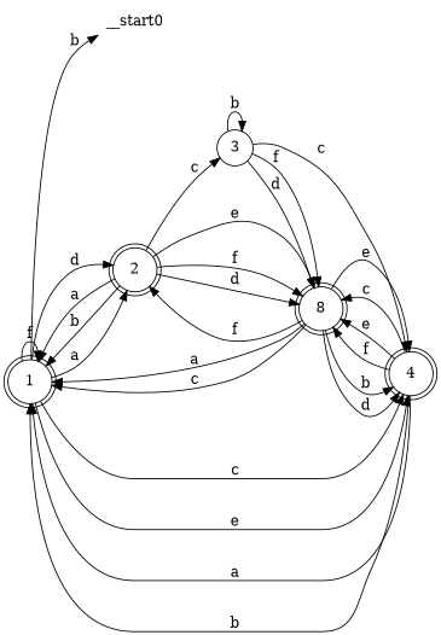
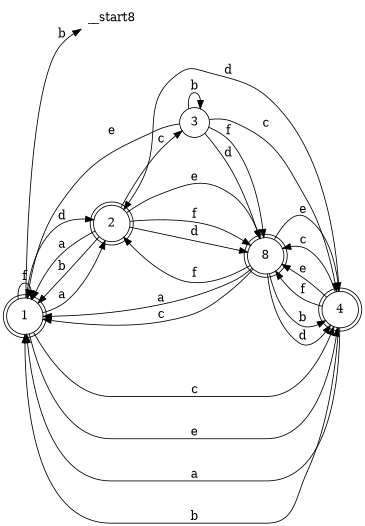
  digraph {
    rankdir=LR
    node [shape=doublecircle color=black fillcolor=white style="rounded,filled"]
-   __start0 [shape=none color="" fillcolor="" style=""]
+   __start0 [shape=none label=__start8 color="" fillcolor="" style=""]
    n2 [label=8]
    n3 [label=1]
    n4 [label=2]
    n5 [label=4]
    n6 [label=3 shape=circle style=filled]
    n2 -> n3 [label=a]
    n2 -> n3 [label=c]
    n2 -> n4 [label=f]
    n2 -> n5 [label=b]
    n2 -> n5 [label=d]
    n2 -> n5 [label=e]
    n3 -> __start0 [label=b]
    n3 -> n3 [label=f]
    n3 -> n4 [label=a]
    n3 -> n4 [label=d]
    n3 -> n5 [label=c]
    n3 -> n5 [label=e]
    n4 -> n2 [label=d]
    n4 -> n2 [label=e]
    n4 -> n2 [label=f]
    n4 -> n3 [label=a]
    n4 -> n3 [label=b]
    n4 -> n6 [label=c]
    n5 -> n2 [label=c]
    n5 -> n2 [label=e]
    n5 -> n2 [label=f]
    n5 -> n3 [label=a]
    n5 -> n3 [label=b]
+   n5 -> n4 [label=d]
    n6 -> n2 [label=d]
    n6 -> n2 [label=f]
+   n6 -> n3 [label=e]
    n6 -> n5 [label=c]
    n6 -> n6 [label=b]
  }
